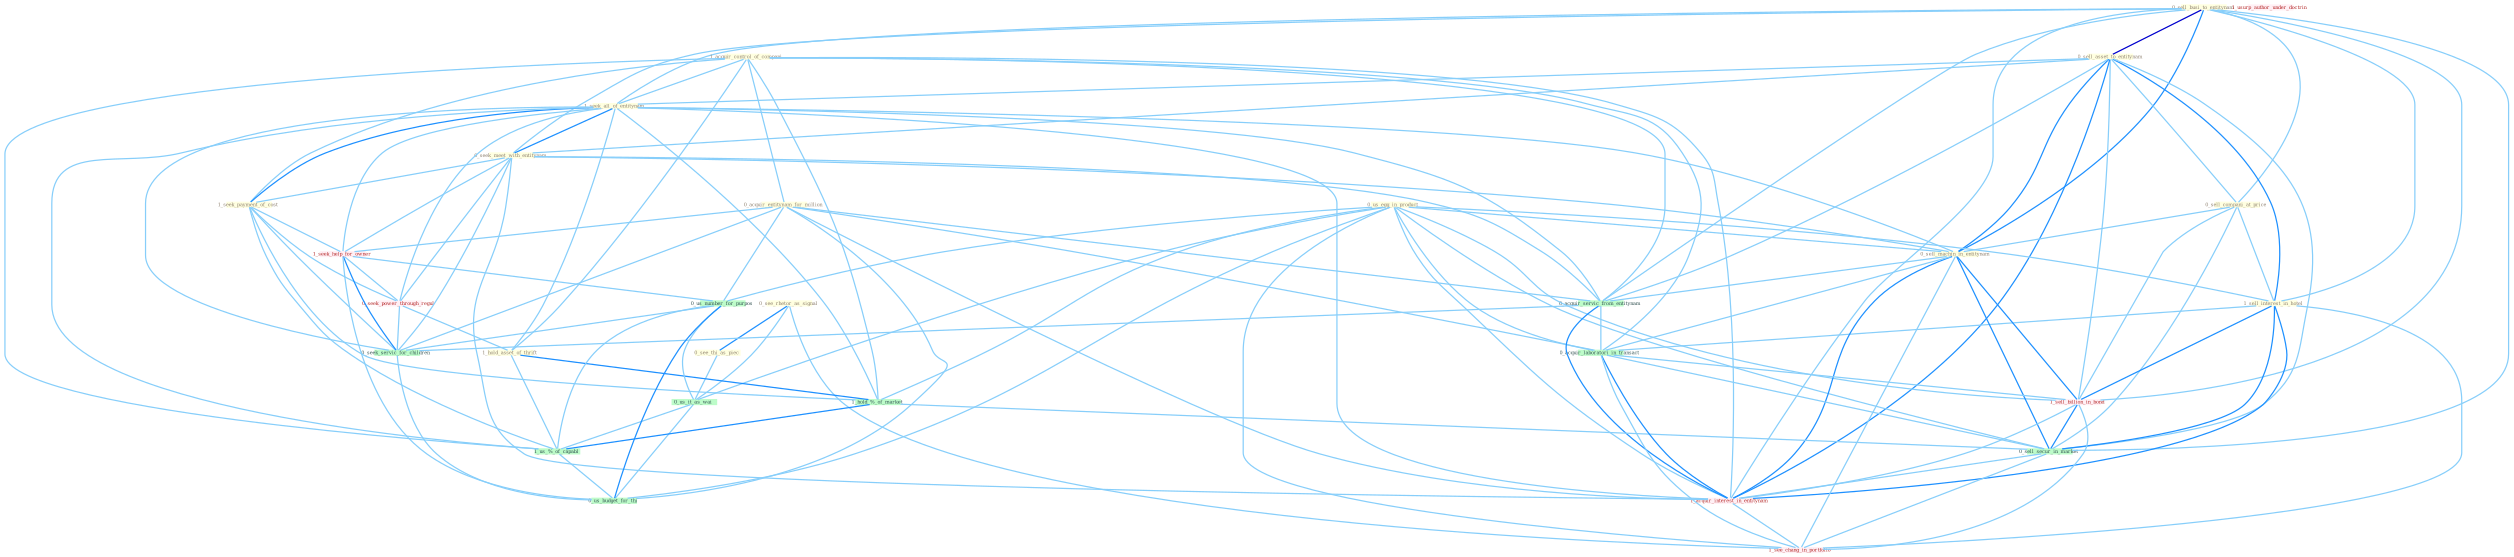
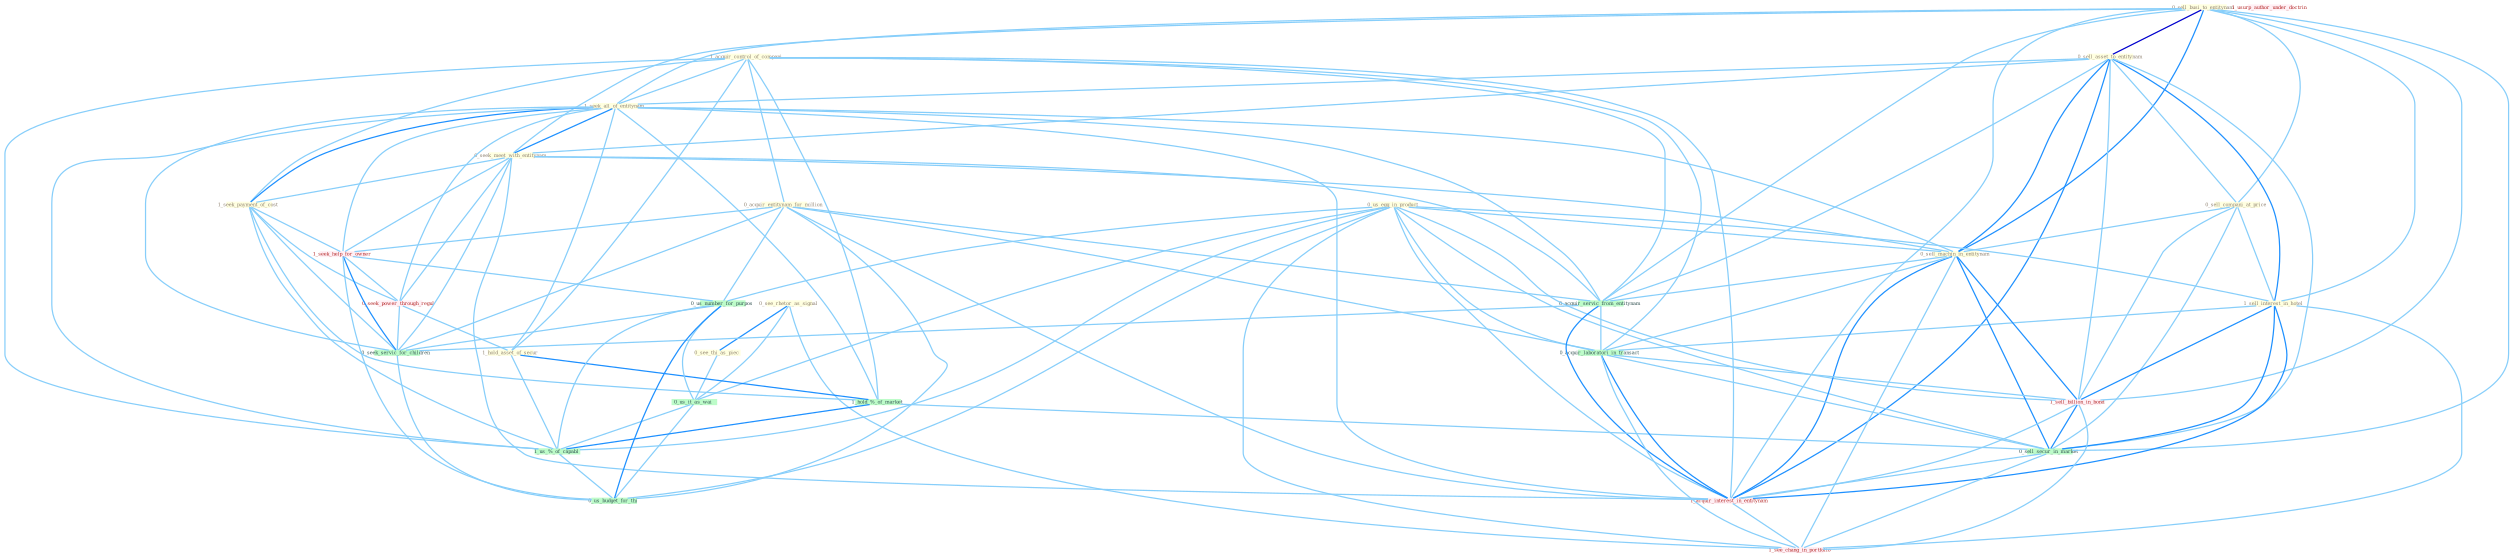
  graph {
    node [color="#ffffe0" fixedsize=true fontcolor="#8b7d6b" fontsize=4 shape=polygon style=filled]
    edge [color="#87cefa" w=1]
    "0_see_rhetor_as_signal " [height=.06 width=.5]
    "0_sell_busi_to_entitynam " [height=.06 width=.5]
    "1_acquir_control_of_compani " [height=.06 width=.5]
    n4 [height=.06 label="0_sell_asset_to_entitynam" width=.5]
    "1_seek_all_of_entitynam " [height=.06 width=.5]
    "0_us_egg_in_product " [height=.06 width=.5]
    "0_seek_meet_with_entitynam " [height=.06 width=.5]
    "0_see_thi_as_piec " [height=.06 width=.5]
    "0_acquir_entitynam_for_million " [height=.06 width=.5]
    "1_seek_payment_of_cost " [height=.06 width=.5]
    "0_sell_compani_at_price " [height=.06 width=.5]
-   "1_hold_asset_of_thrift " [height=.06 width=.5]
+   "1_hold_asset_of_thrift " [height=.06 width=.5 label="1_hold_asset_of_secur"]
    "1_sell_interest_in_hotel " [height=.06 width=.5]
    "0_sell_machin_in_entitynam " [height=.06 width=.5]
    "1_seek_help_for_owner " [color="#fff0f5" fontcolor="#b22222" height=.06 width=.5]
    "0_seek_power_through_regul " [color="#fff0f5" fontcolor="#b22222" height=.06 width=.5]
    "1_sell_billion_in_bond " [color="#fff0f5" fontcolor="#b22222" height=.06 width=.5]
    "1_usurp_author_under_doctrin " [color="#fff0f5" fontcolor="#b22222" height=.06 width=.5]
    "1_acquir_interest_in_entitynam " [color="#fff0f5" fontcolor="#b22222" height=.06 width=.5]
    "1_see_chang_in_portfolio " [color="#fff0f5" fontcolor="#b22222" height=.06 width=.5]
    "0_us_it_as_wai " [color="#BDFCC9" fontcolor="#2f4f4f" height=.06 width=.5]
    "0_acquir_servic_from_entitynam " [color="#BDFCC9" fontcolor="#2f4f4f" height=.06 width=.5]
    "0_sell_secur_in_market " [color="#BDFCC9" fontcolor="#2f4f4f" height=.06 width=.5]
    "1_hold_%_of_market " [color="#BDFCC9" fontcolor="#2f4f4f" height=.06 width=.5]
    "0_acquir_laboratori_in_transact " [color="#BDFCC9" fontcolor="#2f4f4f" height=.06 width=.5]
    "1_us_%_of_capabl " [color="#BDFCC9" fontcolor="#2f4f4f" height=.06 width=.5]
    "0_seek_servic_for_children " [color="#BDFCC9" fontcolor="#2f4f4f" height=.06 width=.5]
    "0_us_number_for_purpos " [color="#BDFCC9" fontcolor="#2f4f4f" height=.06 width=.5]
    "0_us_budget_for_thi " [color="#BDFCC9" fontcolor="#2f4f4f" height=.06 width=.5]
    subgraph sub_1 {
      "0_see_rhetor_as_signal "
      "0_sell_busi_to_entitynam "
      "1_acquir_control_of_compani "
      n4
      "1_seek_all_of_entitynam "
      "0_us_egg_in_product "
      "0_seek_meet_with_entitynam "
      "0_see_thi_as_piec "
      "0_acquir_entitynam_for_million "
      "1_seek_payment_of_cost "
      "0_sell_compani_at_price "
      "1_hold_asset_of_thrift "
      "1_sell_interest_in_hotel "
      "0_sell_machin_in_entitynam "
    }
    subgraph sub_2 {
      "1_seek_help_for_owner "
      "0_seek_power_through_regul "
      "1_sell_billion_in_bond "
      "1_usurp_author_under_doctrin "
      "1_acquir_interest_in_entitynam "
      "1_see_chang_in_portfolio "
    }
    "0_see_rhetor_as_signal " -- "0_see_thi_as_piec " [color="#1e90ff" w=2]
    "0_see_rhetor_as_signal " -- "1_see_chang_in_portfolio "
    "0_see_rhetor_as_signal " -- "0_us_it_as_wai "
    "0_sell_busi_to_entitynam " -- n4 [color="#0000cd" w=3]
    "0_sell_busi_to_entitynam " -- "1_seek_all_of_entitynam "
    "0_sell_busi_to_entitynam " -- "0_seek_meet_with_entitynam "
    "0_sell_busi_to_entitynam " -- "0_sell_compani_at_price "
    "0_sell_busi_to_entitynam " -- "1_sell_interest_in_hotel "
    "0_sell_busi_to_entitynam " -- "0_sell_machin_in_entitynam " [color="#1e90ff" w=2]
    "0_sell_busi_to_entitynam " -- "1_sell_billion_in_bond "
    "0_sell_busi_to_entitynam " -- "1_acquir_interest_in_entitynam "
    "0_sell_busi_to_entitynam " -- "0_acquir_servic_from_entitynam "
    "0_sell_busi_to_entitynam " -- "0_sell_secur_in_market "
    "1_acquir_control_of_compani " -- "1_seek_all_of_entitynam "
    "1_acquir_control_of_compani " -- "0_acquir_entitynam_for_million "
    "1_acquir_control_of_compani " -- "1_seek_payment_of_cost "
    "1_acquir_control_of_compani " -- "1_hold_asset_of_thrift "
    "1_acquir_control_of_compani " -- "1_acquir_interest_in_entitynam "
    "1_acquir_control_of_compani " -- "0_acquir_servic_from_entitynam "
    "1_acquir_control_of_compani " -- "1_hold_%_of_market "
    "1_acquir_control_of_compani " -- "0_acquir_laboratori_in_transact "
    "1_acquir_control_of_compani " -- "1_us_%_of_capabl "
    n4 -- "1_seek_all_of_entitynam "
    n4 -- "0_seek_meet_with_entitynam "
    n4 -- "0_sell_compani_at_price "
    n4 -- "1_sell_interest_in_hotel " [color="#1e90ff" w=2]
    n4 -- "0_sell_machin_in_entitynam " [color="#1e90ff" w=2]
    n4 -- "1_sell_billion_in_bond "
    n4 -- "1_acquir_interest_in_entitynam " [color="#1e90ff" w=2]
    n4 -- "0_acquir_servic_from_entitynam "
    n4 -- "0_sell_secur_in_market "
    "1_seek_all_of_entitynam " -- "0_seek_meet_with_entitynam " [color="#1e90ff" w=2]
    "1_seek_all_of_entitynam " -- "1_seek_payment_of_cost " [color="#1e90ff" w=2]
    "1_seek_all_of_entitynam " -- "1_hold_asset_of_thrift "
    "1_seek_all_of_entitynam " -- "0_sell_machin_in_entitynam "
    "1_seek_all_of_entitynam " -- "1_seek_help_for_owner "
    "1_seek_all_of_entitynam " -- "0_seek_power_through_regul "
    "1_seek_all_of_entitynam " -- "1_acquir_interest_in_entitynam "
    "1_seek_all_of_entitynam " -- "0_acquir_servic_from_entitynam "
    "1_seek_all_of_entitynam " -- "1_hold_%_of_market "
    "1_seek_all_of_entitynam " -- "1_us_%_of_capabl "
    "1_seek_all_of_entitynam " -- "0_seek_servic_for_children "
    "0_us_egg_in_product " -- "1_sell_interest_in_hotel "
    "0_us_egg_in_product " -- "0_sell_machin_in_entitynam "
    "0_us_egg_in_product " -- "1_sell_billion_in_bond "
    "0_us_egg_in_product " -- "1_acquir_interest_in_entitynam "
    "0_us_egg_in_product " -- "1_see_chang_in_portfolio "
    "0_us_egg_in_product " -- "0_us_it_as_wai "
    "0_us_egg_in_product " -- "0_sell_secur_in_market "
    "0_us_egg_in_product " -- "0_acquir_laboratori_in_transact "
-   "0_us_egg_in_product " -- "1_hold_%_of_market "
+   "0_us_egg_in_product " -- "1_us_%_of_capabl "
    "0_us_egg_in_product " -- "0_us_number_for_purpos "
    "0_us_egg_in_product " -- "0_us_budget_for_thi "
    "0_seek_meet_with_entitynam " -- "1_seek_payment_of_cost "
    "0_seek_meet_with_entitynam " -- "0_sell_machin_in_entitynam "
    "0_seek_meet_with_entitynam " -- "1_seek_help_for_owner "
    "0_seek_meet_with_entitynam " -- "0_seek_power_through_regul "
    "0_seek_meet_with_entitynam " -- "1_acquir_interest_in_entitynam "
    "0_seek_meet_with_entitynam " -- "0_acquir_servic_from_entitynam "
    "0_seek_meet_with_entitynam " -- "0_seek_servic_for_children "
    "0_see_thi_as_piec " -- "0_us_it_as_wai "
    "0_acquir_entitynam_for_million " -- "1_seek_help_for_owner "
    "0_acquir_entitynam_for_million " -- "1_acquir_interest_in_entitynam "
    "0_acquir_entitynam_for_million " -- "0_acquir_servic_from_entitynam "
    "0_acquir_entitynam_for_million " -- "0_acquir_laboratori_in_transact "
    "0_acquir_entitynam_for_million " -- "0_seek_servic_for_children "
    "0_acquir_entitynam_for_million " -- "0_us_number_for_purpos "
    "0_acquir_entitynam_for_million " -- "0_us_budget_for_thi "
    "1_seek_payment_of_cost " -- "1_seek_help_for_owner "
    "1_seek_payment_of_cost " -- "0_seek_power_through_regul "
    "1_seek_payment_of_cost " -- "1_hold_%_of_market "
    "1_seek_payment_of_cost " -- "1_us_%_of_capabl "
    "1_seek_payment_of_cost " -- "0_seek_servic_for_children "
    "0_sell_compani_at_price " -- "1_sell_interest_in_hotel "
    "0_sell_compani_at_price " -- "0_sell_machin_in_entitynam "
    "0_sell_compani_at_price " -- "1_sell_billion_in_bond "
    "0_sell_compani_at_price " -- "0_sell_secur_in_market "
    "1_hold_asset_of_thrift " -- "1_hold_%_of_market " [color="#1e90ff" w=2]
    "1_hold_asset_of_thrift " -- "1_us_%_of_capabl "
    "1_sell_interest_in_hotel " -- "1_sell_billion_in_bond " [color="#1e90ff" w=2]
    "1_sell_interest_in_hotel " -- "1_acquir_interest_in_entitynam " [color="#1e90ff" w=2]
    "1_sell_interest_in_hotel " -- "1_see_chang_in_portfolio "
    "1_sell_interest_in_hotel " -- "0_sell_secur_in_market " [color="#1e90ff" w=2]
    "1_sell_interest_in_hotel " -- "0_acquir_laboratori_in_transact "
    "0_sell_machin_in_entitynam " -- "1_sell_billion_in_bond " [color="#1e90ff" w=2]
    "0_sell_machin_in_entitynam " -- "1_acquir_interest_in_entitynam " [color="#1e90ff" w=2]
    "0_sell_machin_in_entitynam " -- "1_see_chang_in_portfolio "
    "0_sell_machin_in_entitynam " -- "0_acquir_servic_from_entitynam "
    "0_sell_machin_in_entitynam " -- "0_sell_secur_in_market " [color="#1e90ff" w=2]
    "0_sell_machin_in_entitynam " -- "0_acquir_laboratori_in_transact "
    "1_seek_help_for_owner " -- "0_seek_power_through_regul "
    "1_seek_help_for_owner " -- "0_seek_servic_for_children " [color="#1e90ff" w=2]
    "1_seek_help_for_owner " -- "0_us_number_for_purpos "
    "1_seek_help_for_owner " -- "0_us_budget_for_thi "
    "0_seek_power_through_regul " -- "1_hold_asset_of_thrift "
    "0_seek_power_through_regul " -- "0_seek_servic_for_children "
    "1_sell_billion_in_bond " -- "1_acquir_interest_in_entitynam "
    "1_sell_billion_in_bond " -- "1_see_chang_in_portfolio "
    "1_sell_billion_in_bond " -- "0_sell_secur_in_market " [color="#1e90ff" w=2]
    "1_acquir_interest_in_entitynam " -- "1_see_chang_in_portfolio "
    "0_us_it_as_wai " -- "1_us_%_of_capabl "
    "0_us_it_as_wai " -- "0_us_budget_for_thi "
    "0_acquir_servic_from_entitynam " -- "1_acquir_interest_in_entitynam " [color="#1e90ff" w=2]
    "0_acquir_servic_from_entitynam " -- "0_acquir_laboratori_in_transact "
    "0_acquir_servic_from_entitynam " -- "0_seek_servic_for_children "
    "0_sell_secur_in_market " -- "1_acquir_interest_in_entitynam "
    "0_sell_secur_in_market " -- "1_see_chang_in_portfolio "
    "1_hold_%_of_market " -- "0_sell_secur_in_market "
    "1_hold_%_of_market " -- "1_us_%_of_capabl " [color="#1e90ff" w=2]
    "0_acquir_laboratori_in_transact " -- "1_sell_billion_in_bond "
    "0_acquir_laboratori_in_transact " -- "1_acquir_interest_in_entitynam " [color="#1e90ff" w=2]
    "0_acquir_laboratori_in_transact " -- "1_see_chang_in_portfolio "
    "0_acquir_laboratori_in_transact " -- "0_sell_secur_in_market "
    "1_us_%_of_capabl " -- "0_us_budget_for_thi "
    "0_seek_servic_for_children " -- "0_us_budget_for_thi "
    "0_us_number_for_purpos " -- "0_us_it_as_wai "
    "0_us_number_for_purpos " -- "1_us_%_of_capabl "
    "0_us_number_for_purpos " -- "0_seek_servic_for_children "
    "0_us_number_for_purpos " -- "0_us_budget_for_thi " [color="#1e90ff" w=2]
  }
